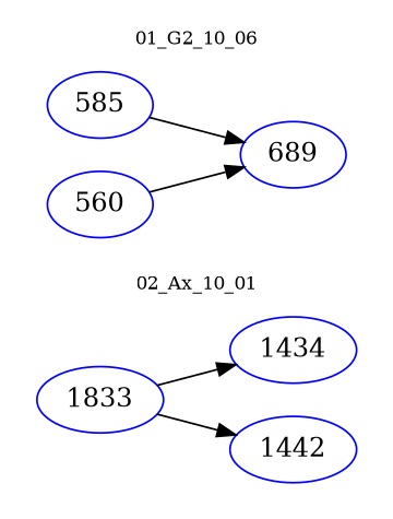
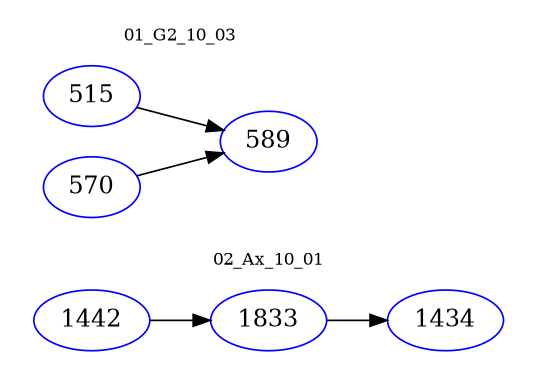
  digraph {
    rankdir=LR
    node [color=blue]
    edge [color=black]
    n1 [label=1442]
    n2 [label=1833]
    n3 [label=1434]
-   n4 [label=585]
-   n5 [label=560]
-   n6 [label=689]
+   n4 [label=515]
+   n5 [label=570]
+   n6 [label=589]
    subgraph cluster_1 {
      color=white
      fontsize=10
      label="02_Ax_10_01"
      n1
      n2
      n3
    }
    subgraph cluster_2 {
      color=white
      fontsize=10
-     label="01_G2_10_06"
+     label="01_G2_10_03"
      n4
      n5
      n6
    }
-   n2 -> n1
+   n1 -> n2
    n2 -> n3
    n4 -> n6
    n5 -> n6
  }
